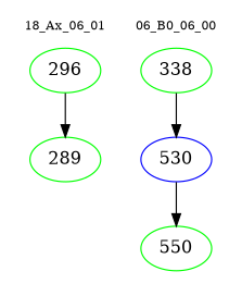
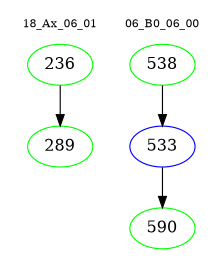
  digraph {
    node [color=green]
    edge [color=black]
-   n1 [label=296]
+   n1 [label=236]
    n2 [label=289]
-   n3 [label=338]
-   n4 [color=blue label=530]
-   n5 [label=550]
+   n3 [label=538]
+   n4 [color=blue label=533]
+   n5 [label=590]
    subgraph cluster_1 {
      color=white
      fontsize=10
      label="18_Ax_06_01"
      n1
      n2
    }
    subgraph cluster_2 {
      color=white
      fontsize=10
      label="06_B0_06_00"
      n3
      n4
      n5
    }
    n1 -> n2
    n3 -> n4
    n4 -> n5
  }
